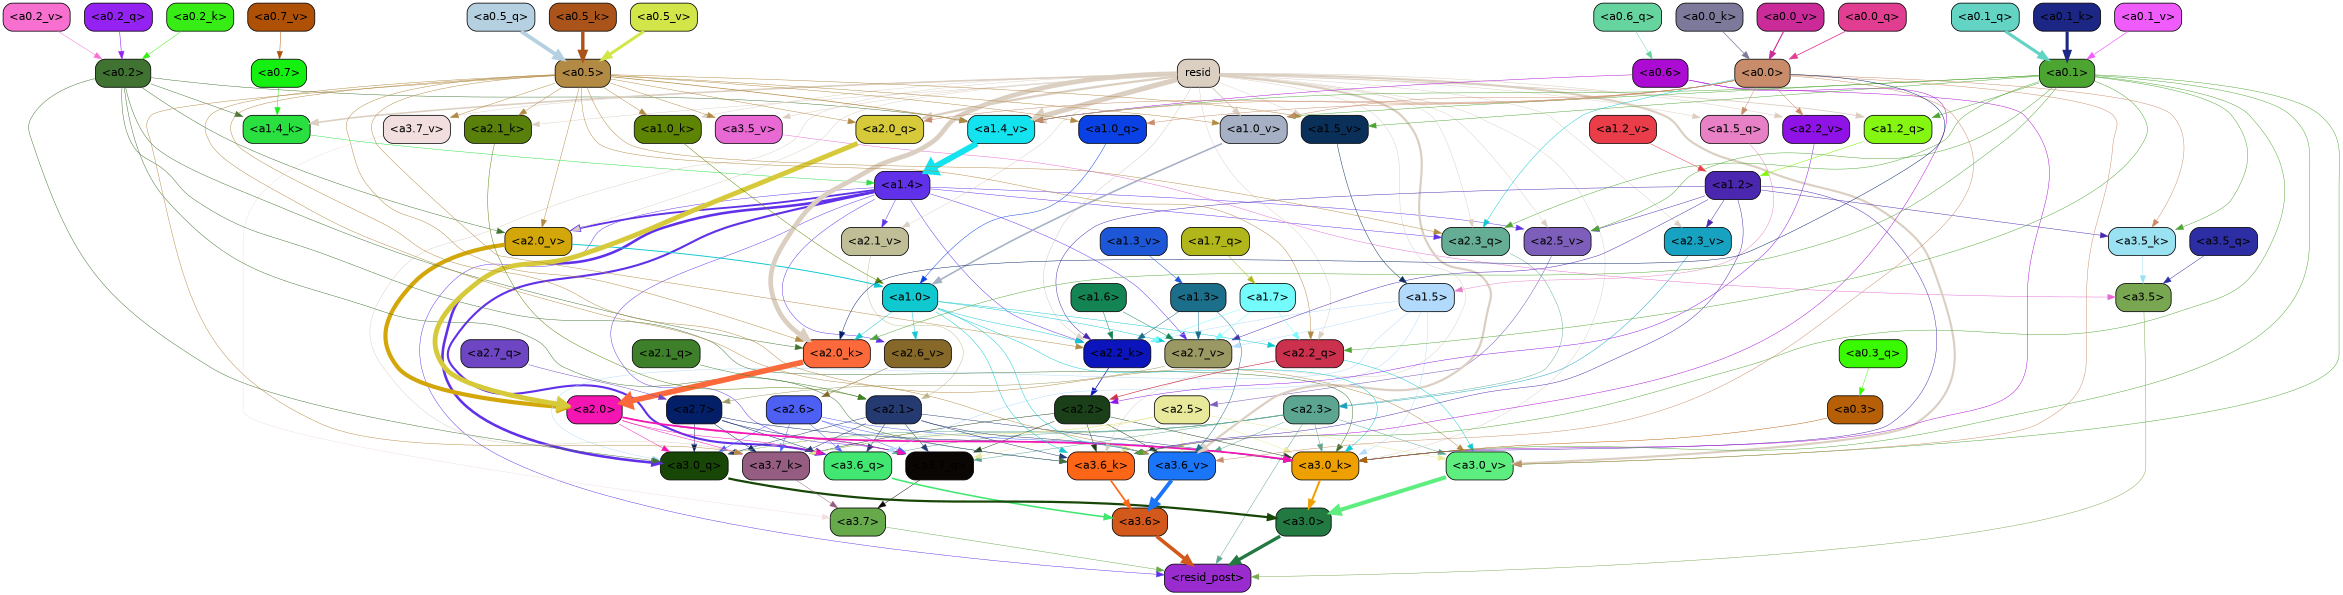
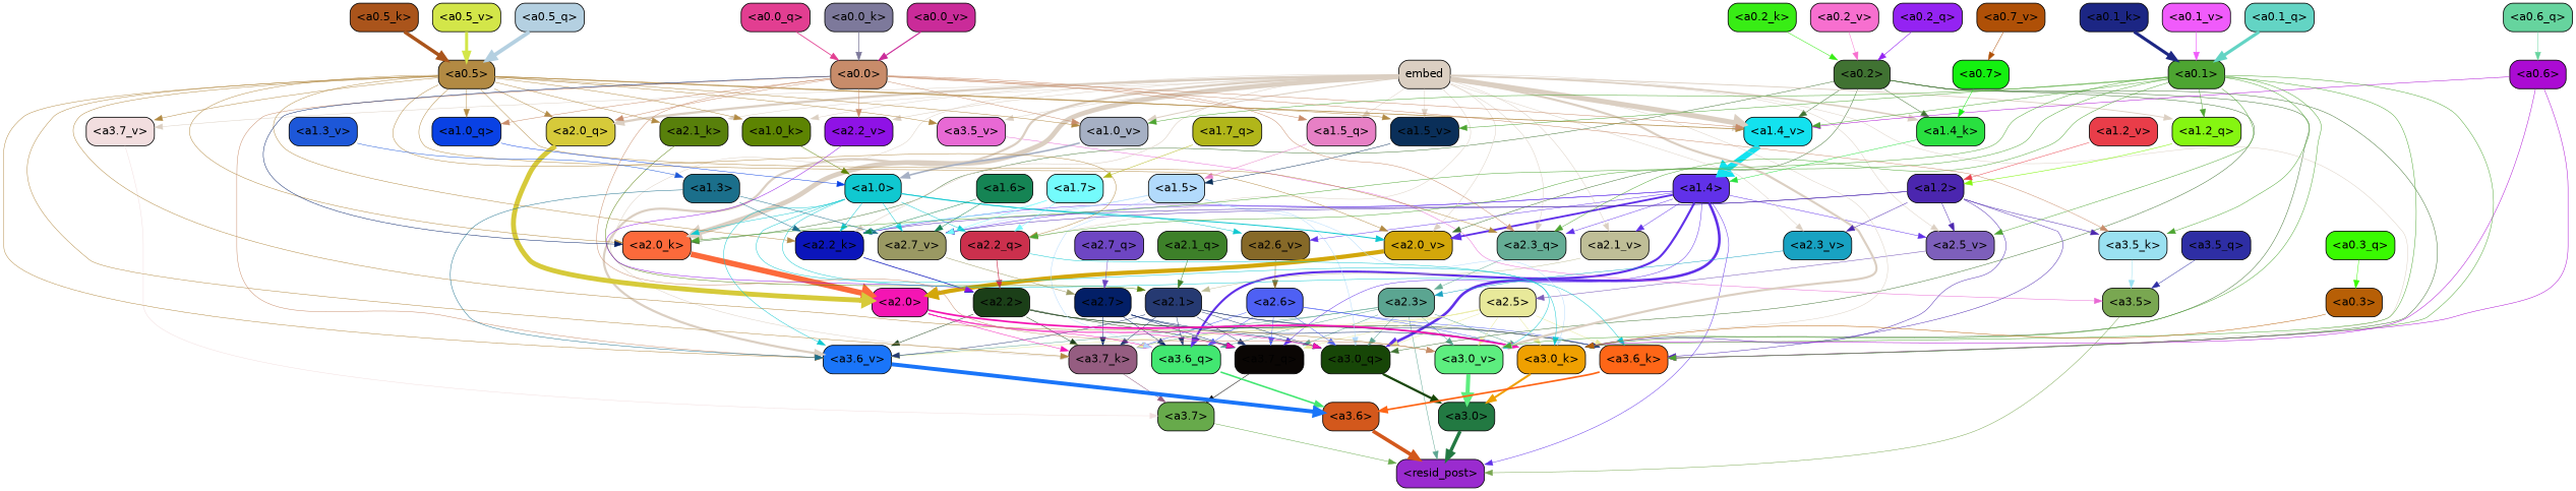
  strict digraph {
    splines=true
    node [color=black fontname=Helvetica shape=box style="filled, rounded"]
    edge [color="#dbcfc2" penwidth=0.6]
    "<a3.7>" [fillcolor="#67aa4b"]
    "<resid_post>" [fillcolor="#9a2bcf"]
    "<a3.6>" [fillcolor="#d3581c"]
    "<a3.5>" [fillcolor="#79a751"]
    "<a3.0>" [fillcolor="#227942"]
    "<a2.3>" [fillcolor="#5ba591"]
    "<a3.7_q>" [fillcolor="#0a0604"]
    "<a3.6_q>" [fillcolor="#42e771"]
    "<a3.0_q>" [fillcolor="#174607"]
    "<a3.7_k>" [fillcolor="#955d81"]
    "<a3.0_k>" [fillcolor="#efa001"]
    "<a3.6_v>" [fillcolor="#1a75f9"]
    "<a3.0_v>" [fillcolor="#5dee7f"]
    "<a1.4>" [fillcolor="#6131e9"]
    "<a2.3_q>" [fillcolor="#65ad95"]
    "<a2.2_k>" [fillcolor="#0b15bb"]
    "<a2.7_v>" [fillcolor="#9a9963"]
    "<a2.6_v>" [fillcolor="#866928"]
    "<a2.5_v>" [fillcolor="#7d5fbb"]
    "<a2.1_v>" [fillcolor="#bfbe97"]
    "<a2.0_v>" [fillcolor="#d3a70a"]
    "<a2.2>" [fillcolor="#1b3f18"]
    "<a2.7>" [fillcolor="#031f67"]
    "<a2.6>" [fillcolor="#4e60f4"]
    "<a2.5>" [fillcolor="#e8e99a"]
    "<a2.1>" [fillcolor="#263a72"]
    "<a2.0>" [fillcolor="#f415b3"]
    "<a3.6_k>" [fillcolor="#fe6617"]
    "<a3.5_q>" [fillcolor="#2e2ea4"]
    "<a3.5_k>" [fillcolor="#9ae1f1"]
    "<a3.7_v>" [fillcolor="#f2dedf"]
    "<a3.5_v>" [fillcolor="#e869d4"]
    "<a1.5>" [fillcolor="#b2dafc"]
    "<a0.2>" [fillcolor="#407232"]
    "<a2.0_k>" [fillcolor="#fc6a3b"]
    "<a1.4_k>" [fillcolor="#29e040"]
    "<a1.4_v>" [fillcolor="#13e2ef"]
-   embed [fillcolor="#dbcfc2" label=resid]
+   embed [fillcolor="#dbcfc2"]
    "<a2.2_q>" [fillcolor="#cb304d"]
    "<a2.0_q>" [fillcolor="#d6ca3a"]
    "<a2.1_k>" [fillcolor="#58800b"]
    "<a2.3_v>" [fillcolor="#18a2c2"]
    "<a2.2_v>" [fillcolor="#8f12e6"]
    "<a1.5_q>" [fillcolor="#e780c5"]
    "<a1.2_q>" [fillcolor="#85f611"]
    "<a1.0_k>" [fillcolor="#5d8402"]
    "<a1.5_v>" [fillcolor="#0a2f59"]
    "<a1.0_v>" [fillcolor="#a6b0c4"]
    "<a1.2>" [fillcolor="#4b26af"]
    "<a1.0>" [fillcolor="#10c8d0"]
    "<a0.6>" [fillcolor="#ab0bd3"]
    "<a0.5>" [fillcolor="#b28a43"]
    "<a1.0_q>" [fillcolor="#0941e4"]
    "<a0.1>" [fillcolor="#4da531"]
    "<a0.0>" [fillcolor="#c88c6a"]
    "<a0.3>" [fillcolor="#b75f06"]
    "<a1.3>" [fillcolor="#1b6f8b"]
    "<a2.7_q>" [fillcolor="#6e46c3"]
    "<a2.1_q>" [fillcolor="#3d8029"]
    "<a1.7>" [fillcolor="#74fbfc"]
    "<a1.6>" [fillcolor="#158454"]
    "<a1.7_q>" [fillcolor="#b1b61a"]
    "<a1.3_v>" [fillcolor="#1d57d8"]
    "<a1.2_v>" [fillcolor="#e93d49"]
    "<a0.7>" [fillcolor="#14f010"]
    "<a0.6_q>" [fillcolor="#66d49e"]
    "<a0.5_q>" [fillcolor="#b4d0e1"]
    "<a0.3_q>" [fillcolor="#39fa01"]
    "<a0.2_q>" [fillcolor="#9423f2"]
    "<a0.1_q>" [fillcolor="#63d4c4"]
    "<a0.0_q>" [fillcolor="#e23e91"]
    "<a0.5_k>" [fillcolor="#aa541b"]
    "<a0.2_k>" [fillcolor="#38ed15"]
    "<a0.1_k>" [fillcolor="#1c2684"]
    "<a0.0_k>" [fillcolor="#7d799b"]
    "<a0.7_v>" [fillcolor="#af5007"]
    "<a0.5_v>" [fillcolor="#d3e649"]
    "<a0.2_v>" [fillcolor="#f76fcf"]
    "<a0.1_v>" [fillcolor="#f05bfb"]
    "<a0.0_v>" [fillcolor="#ca2b99"]
    "<a3.7>" -> "<resid_post>" [color="#67aa4b"]
    "<a3.6>" -> "<resid_post>" [color="#d3581c" penwidth=4.646730065345764]
    "<a3.5>" -> "<resid_post>" [color="#79a751"]
    "<a3.0>" -> "<resid_post>" [color="#227942" penwidth=4.323132634162903]
    "<a2.3>" -> "<resid_post>" [color="#5ba591"]
    "<a2.3>" -> "<a3.7_q>" [color="#5ba591"]
    "<a2.3>" -> "<a3.6_q>" [color="#5ba591"]
    "<a2.3>" -> "<a3.0_q>" [color="#5ba591"]
    "<a2.3>" -> "<a3.7_k>" [color="#5ba591"]
    "<a2.3>" -> "<a3.0_k>" [color="#5ba591"]
    "<a2.3>" -> "<a3.6_v>" [color="#5ba591"]
    "<a2.3>" -> "<a3.0_v>" [color="#5ba591"]
    "<a3.7_q>" -> "<a3.7>" [color="#0a0604"]
    "<a3.6_q>" -> "<a3.6>" [color="#42e771" penwidth=2.03758105635643]
    "<a3.0_q>" -> "<a3.0>" [color="#174607" penwidth=2.8638100624084473]
    "<a3.7_k>" -> "<a3.7>" [color="#955d81"]
    "<a3.0_k>" -> "<a3.0>" [color="#efa001" penwidth=2.6274144649505615]
    "<a3.6_v>" -> "<a3.6>" [color="#1a75f9" penwidth=5.002329230308533]
    "<a3.0_v>" -> "<a3.0>" [color="#5dee7f" penwidth=5.188832879066467]
    "<a1.4>" -> "<resid_post>" [color="#6131e9"]
    "<a1.4>" -> "<a3.7_q>" [color="#6131e9"]
    "<a1.4>" -> "<a3.6_q>" [color="#6131e9" penwidth=2.700703263282776]
    "<a1.4>" -> "<a3.0_q>" [color="#6131e9" penwidth=3.34255850315094]
    "<a1.4>" -> "<a2.3_q>" [color="#6131e9"]
    "<a1.4>" -> "<a2.2_k>" [color="#6131e9"]
    "<a1.4>" -> "<a2.7_v>" [color="#6131e9"]
    "<a1.4>" -> "<a2.6_v>" [color="#6131e9"]
    "<a1.4>" -> "<a2.5_v>" [color="#6131e9"]
    "<a1.4>" -> "<a2.1_v>" [color="#6131e9"]
    "<a1.4>" -> "<a2.0_v>" [color="#6131e9" penwidth=2.387977123260498]
    "<a2.3_q>" -> "<a2.3>" [color="#65ad95"]
    "<a2.2_k>" -> "<a2.2>" [color="#0b15bb" penwidth=0.9331893920898438]
    "<a2.7_v>" -> "<a2.7>" [color="#9a9963"]
    "<a2.6_v>" -> "<a2.6>" [color="#866928"]
    "<a2.5_v>" -> "<a2.5>" [color="#7d5fbb" penwidth=0.6657319068908691]
    "<a2.1_v>" -> "<a2.1>" [color="#bfbe97"]
    "<a2.0_v>" -> "<a2.0>" [color="#d3a70a" penwidth=5.380099236965179]
    "<a2.2>" -> "<a3.7_q>" [color="#1b3f18"]
    "<a2.2>" -> "<a3.7_k>" [color="#1b3f18"]
    "<a2.2>" -> "<a3.0_k>" [color="#1b3f18"]
    "<a2.2>" -> "<a3.6_v>" [color="#1b3f18"]
    "<a2.2>" -> "<a3.6_k>" [color="#1b3f18"]
    "<a2.7>" -> "<a3.7_q>" [color="#031f67"]
    "<a2.7>" -> "<a3.6_q>" [color="#031f67"]
    "<a2.7>" -> "<a3.0_q>" [color="#031f67"]
    "<a2.7>" -> "<a3.7_k>" [color="#031f67"]
    "<a2.7>" -> "<a3.0_k>" [color="#031f67"]
    "<a2.6>" -> "<a3.7_q>" [color="#4e60f4"]
    "<a2.6>" -> "<a3.6_q>" [color="#4e60f4"]
    "<a2.6>" -> "<a3.0_q>" [color="#4e60f4"]
    "<a2.6>" -> "<a3.7_k>" [color="#4e60f4"]
    "<a2.6>" -> "<a3.0_k>" [color="#4e60f4"]
    "<a2.6>" -> "<a3.6_k>" [color="#4e60f4"]
    "<a2.5>" -> "<a3.7_q>" [color="#e8e99a"]
    "<a2.5>" -> "<a3.0_q>" [color="#e8e99a"]
    "<a2.5>" -> "<a3.7_k>" [color="#e8e99a"]
    "<a2.5>" -> "<a3.0_k>" [color="#e8e99a"]
    "<a2.5>" -> "<a3.6_v>" [color="#e8e99a"]
    "<a2.5>" -> "<a3.0_v>" [color="#e8e99a"]
    "<a2.5>" -> "<a3.6_k>" [color="#e8e99a"]
    "<a2.1>" -> "<a3.7_q>" [color="#263a72"]
    "<a2.1>" -> "<a3.6_q>" [color="#263a72"]
    "<a2.1>" -> "<a3.0_q>" [color="#263a72"]
    "<a2.1>" -> "<a3.7_k>" [color="#263a72"]
    "<a2.1>" -> "<a3.0_k>" [color="#263a72"]
    "<a2.1>" -> "<a3.6_v>" [color="#263a72"]
    "<a2.1>" -> "<a3.6_k>" [color="#263a72"]
    "<a2.0>" -> "<a3.7_q>" [color="#f415b3"]
    "<a2.0>" -> "<a3.6_q>" [color="#f415b3"]
    "<a2.0>" -> "<a3.0_q>" [color="#f415b3"]
    "<a2.0>" -> "<a3.7_k>" [color="#f415b3"]
    "<a2.0>" -> "<a3.0_k>" [color="#f415b3" penwidth=2.2218968719244003]
    "<a3.6_k>" -> "<a3.6>" [color="#fe6617" penwidth=2.174198240041733]
    "<a3.5_q>" -> "<a3.5>" [color="#2e2ea4"]
    "<a3.5_k>" -> "<a3.5>" [color="#9ae1f1"]
    "<a3.7_v>" -> "<a3.7>" [color="#f2dedf"]
    "<a3.5_v>" -> "<a3.5>" [color="#e869d4"]
    "<a1.5>" -> "<a3.6_q>" [color="#b2dafc"]
    "<a1.5>" -> "<a3.0_q>" [color="#b2dafc"]
    "<a1.5>" -> "<a3.0_k>" [color="#b2dafc"]
    "<a1.5>" -> "<a2.2_k>" [color="#b2dafc"]
    "<a1.5>" -> "<a2.7_v>" [color="#b2dafc"]
    "<a0.2>" -> "<a3.0_q>" [color="#407232"]
    "<a0.2>" -> "<a3.0_k>" [color="#407232"]
    "<a0.2>" -> "<a2.0_v>" [color="#407232"]
    "<a0.2>" -> "<a3.6_k>" [color="#407232"]
    "<a0.2>" -> "<a2.0_k>" [color="#407232"]
    "<a0.2>" -> "<a1.4_k>" [color="#407232"]
    "<a0.2>" -> "<a1.4_v>" [color="#407232"]
    "<a2.0_k>" -> "<a2.0>" [color="#fc6a3b" penwidth=7.158664226531982]
    "<a1.4_k>" -> "<a1.4>" [color="#29e040"]
    "<a1.4_v>" -> "<a1.4>" [color="#13e2ef" penwidth=7.649995803833008]
    embed -> "<a3.7_k>"
    embed -> "<a3.0_k>"
    embed -> "<a3.6_v>" [penwidth=2.8301228284835815]
    embed -> "<a3.0_v>" [penwidth=2.7660785913467407]
    embed -> "<a2.3_q>"
    embed -> "<a2.2_k>" [penwidth=0.7099294662475586]
    embed -> "<a2.5_v>"
    embed -> "<a2.1_v>"
    embed -> "<a2.0_v>"
    embed -> "<a3.6_k>"
    embed -> "<a3.7_v>"
    embed -> "<a3.5_v>"
    embed -> "<a2.0_k>" [penwidth=6.075345039367676]
    embed -> "<a1.4_k>" [penwidth=2.043105125427246]
    embed -> "<a1.4_v>" [penwidth=6.46385931968689]
    embed -> "<a2.2_q>"
    embed -> "<a2.0_q>" [penwidth=2.918822765350342]
    embed -> "<a2.1_k>"
    embed -> "<a2.3_v>"
    embed -> "<a2.2_v>" [penwidth=0.6909599304199219]
    embed -> "<a1.5_q>"
    embed -> "<a1.2_q>" [penwidth=1.1075286865234375]
    embed -> "<a1.0_k>"
    embed -> "<a1.5_v>"
    embed -> "<a1.0_v>" [penwidth=1.273291826248169]
    "<a2.2_q>" -> "<a3.0_v>" [color="#10c8d0"]
    "<a2.2_q>" -> "<a2.2>" [color="#cb304d" penwidth=0.8114519119262695]
    "<a2.0_q>" -> "<a2.0>" [color="#d6ca3a" penwidth=6.2323237657547]
    "<a2.1_k>" -> "<a2.1>" [color="#58800b"]
    "<a2.3_v>" -> "<a2.3>" [color="#18a2c2"]
    "<a2.2_v>" -> "<a2.2>" [color="#8f12e6"]
    "<a1.5_q>" -> "<a1.5>" [color="#e780c5"]
    "<a1.2_q>" -> "<a1.2>" [color="#85f611" penwidth=0.6965713500976562]
    "<a1.0_k>" -> "<a1.0>" [color="#5d8402"]
    "<a1.5_v>" -> "<a1.5>" [color="#0a2f59"]
    "<a1.0_v>" -> "<a1.0>" [color="#a6b0c4" penwidth=2.050852060317993]
    "<a1.2>" -> "<a3.0_k>" [color="#4b26af"]
    "<a1.2>" -> "<a2.2_k>" [color="#4b26af"]
    "<a1.2>" -> "<a2.7_v>" [color="#4b26af"]
    "<a1.2>" -> "<a2.5_v>" [color="#4b26af"]
    "<a1.2>" -> "<a3.6_k>" [color="#4b26af"]
    "<a1.2>" -> "<a3.5_k>" [color="#4b26af"]
    "<a1.2>" -> "<a2.3_v>" [color="#4b26af"]
    "<a1.0>" -> "<a3.0_k>" [color="#10c8d0"]
    "<a1.0>" -> "<a3.6_v>" [color="#10c8d0"]
    "<a1.0>" -> "<a2.2_k>" [color="#10c8d0"]
    "<a1.0>" -> "<a2.7_v>" [color="#10c8d0"]
    "<a1.0>" -> "<a2.6_v>" [color="#10c8d0"]
-   "<a2.0_v>" -> "<a1.0>" [color="#10c8d0" penwidth=1.2435333728790283]
+   "<a1.0>" -> "<a2.0_v>" [color="#10c8d0" penwidth=1.2435333728790283]
    "<a1.0>" -> "<a3.6_k>" [color="#10c8d0"]
    "<a1.0>" -> "<a2.0_k>" [color="#10c8d0"]
    "<a1.0>" -> "<a2.2_q>" [color="#10c8d0"]
    "<a0.6>" -> "<a3.0_k>" [color="#ab0bd3"]
    "<a0.6>" -> "<a3.6_k>" [color="#ab0bd3"]
    "<a0.6>" -> "<a1.4_v>" [color="#ab0bd3"]
    "<a0.5>" -> "<a3.7_k>" [color="#b28a43"]
    "<a0.5>" -> "<a3.6_v>" [color="#b28a43"]
    "<a0.5>" -> "<a3.0_v>" [color="#b28a43" penwidth=0.6124261617660522]
    "<a0.5>" -> "<a2.3_q>" [color="#b28a43"]
    "<a0.5>" -> "<a2.2_k>" [color="#b28a43"]
    "<a0.5>" -> "<a2.0_v>" [color="#b28a43"]
    "<a0.5>" -> "<a3.7_v>" [color="#b28a43"]
    "<a0.5>" -> "<a3.5_v>" [color="#b28a43"]
    "<a0.5>" -> "<a2.0_k>" [color="#b28a43" penwidth=0.6112704277038574]
    "<a0.5>" -> "<a1.4_v>" [color="#b28a43" penwidth=0.9145197868347168]
    "<a0.5>" -> "<a2.2_q>" [color="#b28a43"]
    "<a0.5>" -> "<a2.0_q>" [color="#b28a43"]
    "<a0.5>" -> "<a2.1_k>" [color="#b28a43"]
    "<a0.5>" -> "<a1.0_k>" [color="#b28a43"]
    "<a0.5>" -> "<a1.5_v>" [color="#b28a43"]
    "<a0.5>" -> "<a1.0_v>" [color="#b28a43"]
    "<a0.5>" -> "<a1.0_q>" [color="#b28a43"]
    "<a1.0_q>" -> "<a1.0>" [color="#0941e4"]
    "<a0.1>" -> "<a3.0_k>" [color="#4da531"]
    "<a0.1>" -> "<a3.0_v>" [color="#4da531"]
    "<a0.1>" -> "<a2.3_q>" [color="#4da531"]
    "<a0.1>" -> "<a2.5_v>" [color="#4da531"]
    "<a0.1>" -> "<a3.6_k>" [color="#4da531"]
    "<a0.1>" -> "<a3.5_k>" [color="#4da531"]
    "<a0.1>" -> "<a2.0_k>" [color="#4da531"]
    "<a0.1>" -> "<a1.4_v>" [color="#4da531"]
    "<a0.1>" -> "<a2.2_q>" [color="#4da531"]
    "<a0.1>" -> "<a1.2_q>" [color="#4da531"]
    "<a0.1>" -> "<a1.5_v>" [color="#4da531"]
    "<a0.1>" -> "<a1.0_v>" [color="#4da531"]
    "<a0.0>" -> "<a3.6_v>" [color="#c88c6a"]
    "<a0.0>" -> "<a3.0_v>" [color="#c88c6a"]
-   "<a0.0>" -> "<a2.3_q>" [color="#10c8d0"]
+   "<a0.0>" -> "<a2.3_q>" [color="#c88c6a"]
    "<a0.0>" -> "<a3.5_k>" [color="#c88c6a"]
    "<a0.0>" -> "<a2.0_k>" [color="#031f67"]
    "<a0.0>" -> "<a1.4_v>" [color="#c88c6a"]
    "<a0.0>" -> "<a2.0_q>" [color="#c88c6a"]
    "<a0.0>" -> "<a2.2_v>" [color="#c88c6a"]
    "<a0.0>" -> "<a1.5_q>" [color="#c88c6a"]
    "<a0.0>" -> "<a1.0_v>" [color="#c88c6a"]
    "<a0.0>" -> "<a1.0_q>" [color="#c88c6a"]
    "<a0.3>" -> "<a3.0_k>" [color="#b75f06"]
    "<a1.3>" -> "<a3.6_v>" [color="#1b6f8b"]
    "<a1.3>" -> "<a2.2_k>" [color="#1b6f8b"]
    "<a1.3>" -> "<a2.7_v>" [color="#1b6f8b"]
    "<a2.7_q>" -> "<a2.7>" [color="#6e46c3"]
    "<a2.1_q>" -> "<a2.1>" [color="#3d8029"]
    "<a1.7>" -> "<a2.2_k>" [color="#74fbfc"]
    "<a1.7>" -> "<a2.7_v>" [color="#74fbfc"]
    "<a1.7>" -> "<a2.2_q>" [color="#74fbfc"]
    "<a1.6>" -> "<a2.2_k>" [color="#158454"]
    "<a1.6>" -> "<a2.7_v>" [color="#158454"]
    "<a1.7_q>" -> "<a1.7>" [color="#b1b61a"]
    "<a1.3_v>" -> "<a1.3>" [color="#1d57d8"]
    "<a1.2_v>" -> "<a1.2>" [color="#e93d49"]
    "<a0.7>" -> "<a1.4_k>" [color="#14f010"]
    "<a0.6_q>" -> "<a0.6>" [color="#66d49e"]
    "<a0.5_q>" -> "<a0.5>" [color="#b4d0e1" penwidth=4.9415271282196045]
    "<a0.3_q>" -> "<a0.3>" [color="#39fa01"]
    "<a0.2_q>" -> "<a0.2>" [color="#9423f2" penwidth=0.7393593788146973]
    "<a0.1_q>" -> "<a0.1>" [color="#63d4c4" penwidth=4.0437469482421875]
    "<a0.0_q>" -> "<a0.0>" [color="#e23e91" penwidth=1.0526800155639648]
    "<a0.5_k>" -> "<a0.5>" [color="#aa541b" penwidth=4.382697105407715]
    "<a0.2_k>" -> "<a0.2>" [color="#38ed15" penwidth=0.6394491195678711]
    "<a0.1_k>" -> "<a0.1>" [color="#1c2684" penwidth=3.9428932666778564]
    "<a0.0_k>" -> "<a0.0>" [color="#7d799b" penwidth=0.9280776977539062]
    "<a0.7_v>" -> "<a0.7>" [color="#af5007"]
    "<a0.5_v>" -> "<a0.5>" [color="#d3e649" penwidth=3.8846328258514404]
    "<a0.2_v>" -> "<a0.2>" [color="#f76fcf"]
    "<a0.1_v>" -> "<a0.1>" [color="#f05bfb" penwidth=0.8284716606140137]
    "<a0.0_v>" -> "<a0.0>" [color="#ca2b99" penwidth=1.44976806640625]
  }
